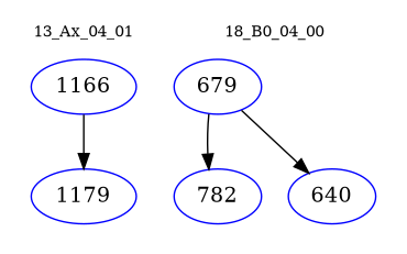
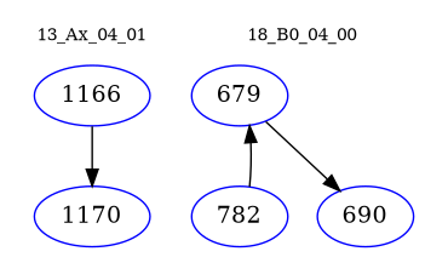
  digraph {
    node [color=blue]
    edge [color=black]
    n1 [label=1166]
-   n2 [label=1179]
+   n2 [label=1170]
    n3 [label=679]
    n4 [label=782]
-   n5 [label=640]
+   n5 [label=690]
    subgraph cluster_1 {
      color=white
      fontsize=10
      label="13_Ax_04_01"
      n1
      n2
    }
    subgraph cluster_2 {
      color=white
      fontsize=10
      label="18_B0_04_00"
      n3
      n4
      n5
    }
    n1 -> n2
-   n3 -> n4
+   n4 -> n3
    n3 -> n5
  }
